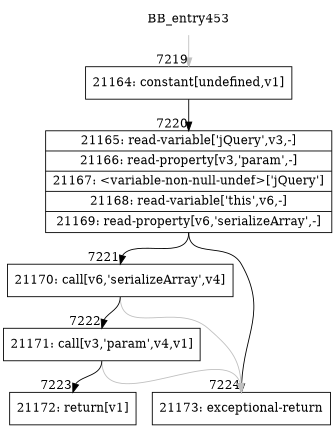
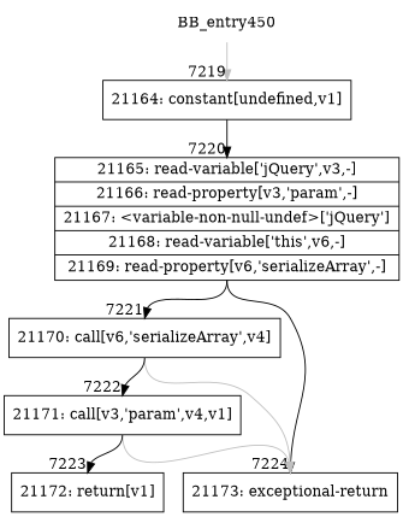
  digraph {
    rankdir=TD
    node [shape=record]
    edge [headport=n tailport=s]
-   BB_entry453 [shape=none]
+   BB_entry453 [shape=none label=BB_entry450]
    n2 [label="{21164: constant[undefined,v1]}"]
    n3 [label="{21165: read-variable['jQuery',v3,-]|21166: read-property[v3,'param',-]|21167: \<variable-non-null-undef\>['jQuery']|21168: read-variable['this',v6,-]|21169: read-property[v6,'serializeArray',-]}"]
    n4 [label="{21170: call[v6,'serializeArray',v4]}"]
    n5 [label="{21173: exceptional-return}"]
    n6 [label="{21171: call[v3,'param',v4,v1]}"]
    n7 [label="{21172: return[v1]}"]
    BB_entry453 -> n2 [color=gray headlabel="    7219"]
    n2 -> n3 [headlabel="      7220"]
    n3 -> n4 [headlabel="      7221"]
    n3 -> n5 [color=black headlabel="      7224"]
    n4 -> n5 [color=gray]
    n4 -> n6 [headlabel="      7222"]
    n6 -> n5 [color=gray]
    n6 -> n7 [headlabel="      7223"]
  }
